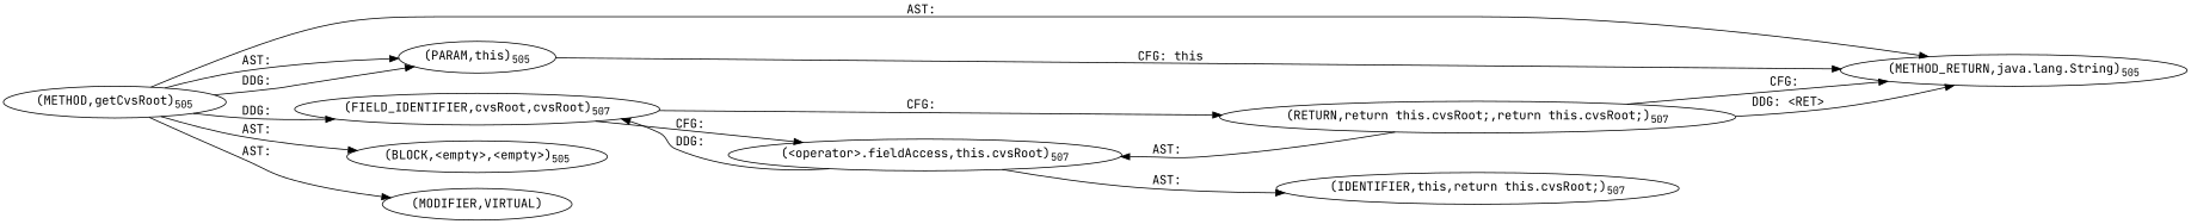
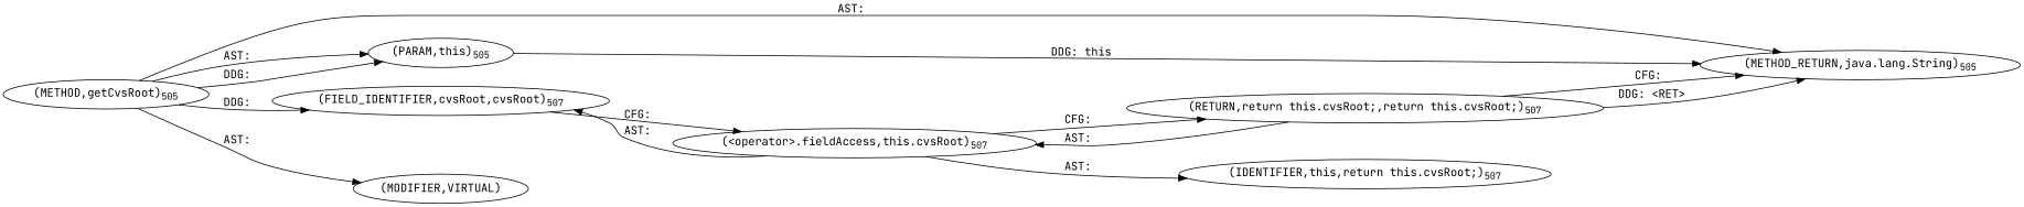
  digraph {
    fontname="JetBrains Mono"
    rankdir=LR
    node [fontname="JetBrains Mono"]
    edge [fontname="JetBrains Mono"]
    n1 [label=<(METHOD,getCvsRoot)<SUB>505</SUB>>]
    n2 [label=<(PARAM,this)<SUB>505</SUB>>]
-   n3 [label=<(BLOCK,&lt;empty&gt;,&lt;empty&gt;)<SUB>505</SUB>>]
    n4 [label=<(FIELD_IDENTIFIER,cvsRoot,cvsRoot)<SUB>507</SUB>>]
    n5 [label=<(MODIFIER,VIRTUAL)>]
    n6 [label=<(METHOD_RETURN,java.lang.String)<SUB>505</SUB>>]
    n7 [label=<(&lt;operator&gt;.fieldAccess,this.cvsRoot)<SUB>507</SUB>>]
    n8 [label=<(RETURN,return this.cvsRoot;,return this.cvsRoot;)<SUB>507</SUB>>]
    n9 [label=<(IDENTIFIER,this,return this.cvsRoot;)<SUB>507</SUB>>]
    n1 -> n2 [label="AST: "]
    n1 -> n2 [label="DDG: "]
-   n1 -> n3 [label="AST: "]
    n1 -> n4 [label="DDG: "]
    n1 -> n5 [label="AST: "]
    n1 -> n6 [label="AST: "]
-   n2 -> n6 [label="CFG: this"]
+   n2 -> n6 [label="DDG: this"]
    n4 -> n7 [label="CFG: "]
-   n7 -> n4 [label="DDG: "]
-   n4 -> n8 [label="CFG: "]
+   n7 -> n4 [label="AST: "]
+   n7 -> n8 [label="CFG: "]
    n7 -> n9 [label="AST: "]
    n8 -> n6 [label="CFG: "]
    n8 -> n6 [label="DDG: &lt;RET&gt;"]
    n8 -> n7 [label="AST: "]
  }
